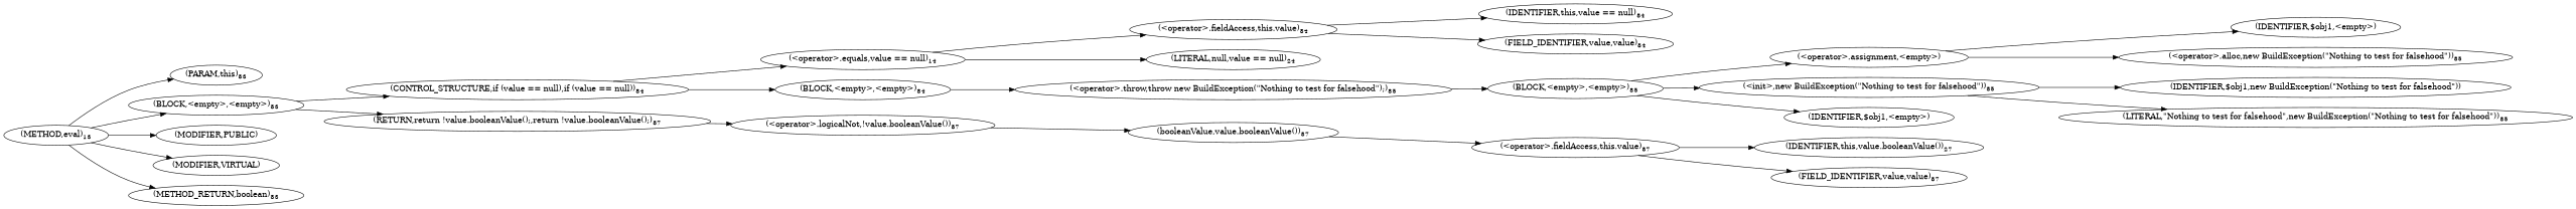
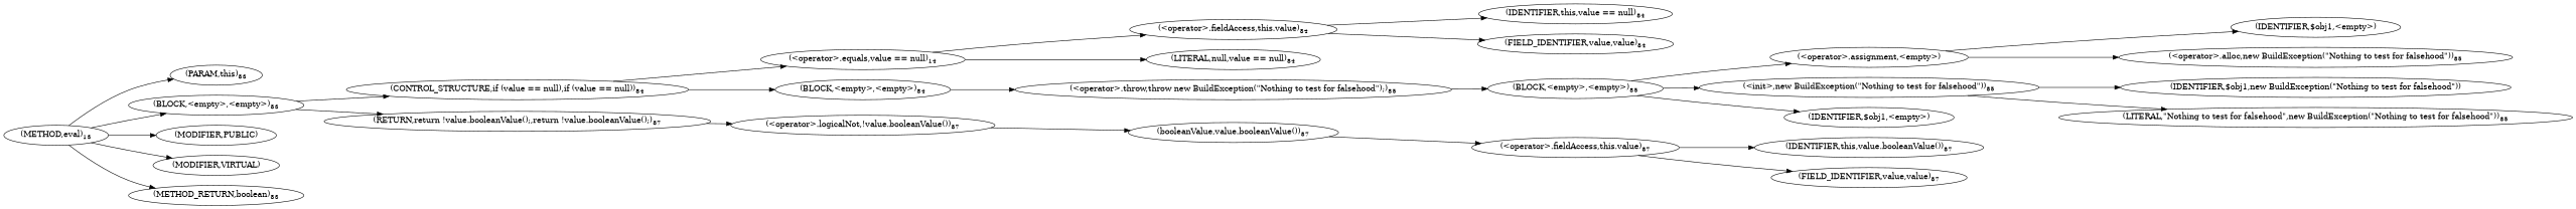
  digraph {
    rankdir=LR
    n1 [label=<(METHOD,eval)<SUB>13</SUB>>]
    n2 [label=<(PARAM,this)<SUB>83</SUB>>]
    n3 [label=<(BLOCK,&lt;empty&gt;,&lt;empty&gt;)<SUB>83</SUB>>]
    n4 [label=<(MODIFIER,PUBLIC)>]
    n5 [label=<(MODIFIER,VIRTUAL)>]
    n6 [label=<(METHOD_RETURN,boolean)<SUB>83</SUB>>]
    n7 [label=<(CONTROL_STRUCTURE,if (value == null),if (value == null))<SUB>84</SUB>>]
    n8 [label=<(RETURN,return !value.booleanValue();,return !value.booleanValue();)<SUB>87</SUB>>]
    n9 [label=<(&lt;operator&gt;.equals,value == null)<SUB>14</SUB>>]
    n10 [label=<(BLOCK,&lt;empty&gt;,&lt;empty&gt;)<SUB>84</SUB>>]
    n11 [label=<(&lt;operator&gt;.logicalNot,!value.booleanValue())<SUB>87</SUB>>]
    n12 [label=<(&lt;operator&gt;.fieldAccess,this.value)<SUB>84</SUB>>]
-   n13 [label=<(LITERAL,null,value == null)<SUB>24</SUB>>]
+   n13 [label=<(LITERAL,null,value == null)<SUB>84</SUB>>]
    n14 [label=<(&lt;operator&gt;.throw,throw new BuildException(&quot;Nothing to test for falsehood&quot;);)<SUB>85</SUB>>]
    n15 [label=<(IDENTIFIER,this,value == null)<SUB>84</SUB>>]
    n16 [label=<(FIELD_IDENTIFIER,value,value)<SUB>84</SUB>>]
    n17 [label=<(BLOCK,&lt;empty&gt;,&lt;empty&gt;)<SUB>85</SUB>>]
    n18 [label=<(&lt;operator&gt;.assignment,&lt;empty&gt;)>]
    n19 [label=<(&lt;init&gt;,new BuildException(&quot;Nothing to test for falsehood&quot;))<SUB>85</SUB>>]
    n20 [label=<(IDENTIFIER,$obj1,&lt;empty&gt;)>]
    n21 [label=<(IDENTIFIER,$obj1,&lt;empty&gt;)>]
    n22 [label=<(&lt;operator&gt;.alloc,new BuildException(&quot;Nothing to test for falsehood&quot;))<SUB>85</SUB>>]
    n23 [label=<(IDENTIFIER,$obj1,new BuildException(&quot;Nothing to test for falsehood&quot;))>]
    n24 [label=<(LITERAL,&quot;Nothing to test for falsehood&quot;,new BuildException(&quot;Nothing to test for falsehood&quot;))<SUB>85</SUB>>]
    n25 [label=<(booleanValue,value.booleanValue())<SUB>87</SUB>>]
    n26 [label=<(&lt;operator&gt;.fieldAccess,this.value)<SUB>87</SUB>>]
-   n27 [label=<(IDENTIFIER,this,value.booleanValue())<SUB>27</SUB>>]
+   n27 [label=<(IDENTIFIER,this,value.booleanValue())<SUB>87</SUB>>]
    n28 [label=<(FIELD_IDENTIFIER,value,value)<SUB>87</SUB>>]
    n1 -> n2
    n1 -> n3
    n1 -> n4
    n1 -> n5
    n1 -> n6
    n3 -> n7
    n3 -> n8
    n7 -> n9
    n7 -> n10
    n8 -> n11
    n9 -> n12
    n9 -> n13
    n10 -> n14
    n11 -> n25
    n12 -> n15
    n12 -> n16
    n14 -> n17
    n17 -> n18
    n17 -> n19
    n17 -> n20
    n18 -> n21
    n18 -> n22
    n19 -> n23
    n19 -> n24
    n25 -> n26
    n26 -> n27
    n26 -> n28
  }
